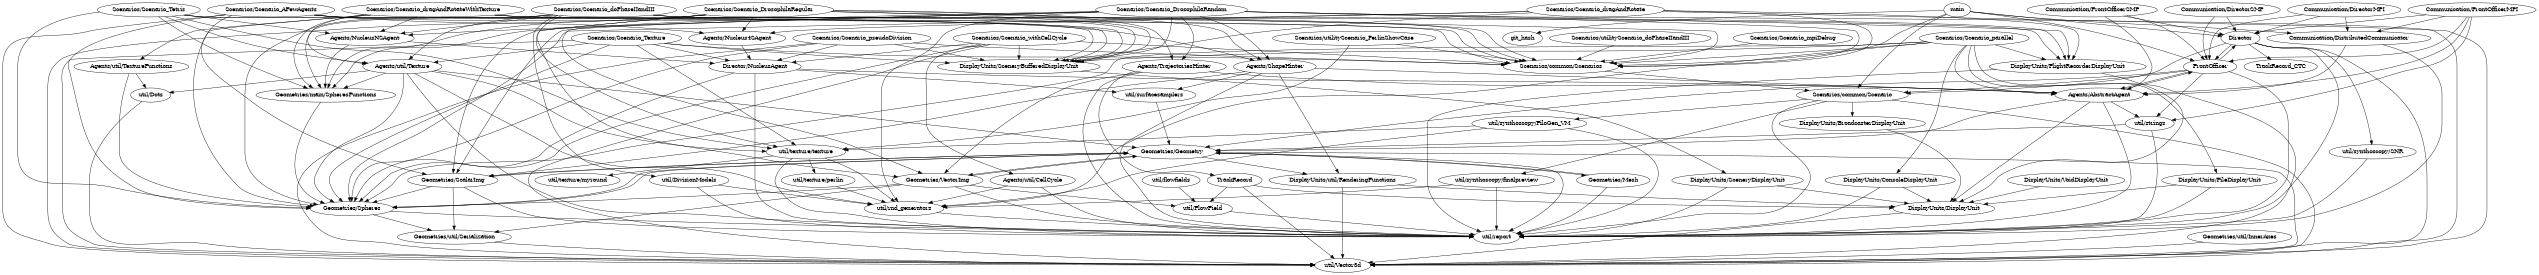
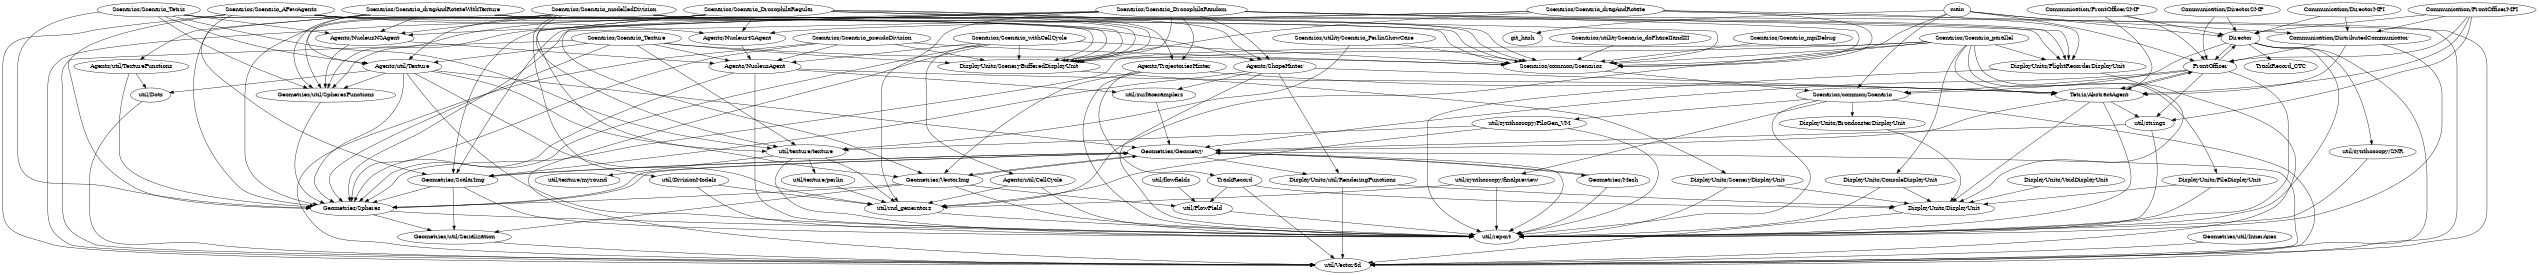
  digraph {
    node [fillcolor=white shape=oval style=filled]
    n1 [label="Communication/FrontOfficerSMP"]
    n2 [label=Director]
-   n3 [label="Agents/AbstractAgent"]
+   n3 [label="Tetris/AbstractAgent"]
    n4 [label=FrontOfficer]
    n5 [label="Scenarios/common/Scenario"]
    n6 [label="util/report"]
    n7 [label="util/synthoscopy/SNR"]
    n8 [label="util/Vector3d"]
    n9 [label=TrackRecord_CTC]
    n10 [label="DisplayUnits/DisplayUnit"]
    n11 [label="Geometries/Geometry"]
    n12 [label="util/strings"]
    n13 [label="DisplayUnits/BroadcasterDisplayUnit"]
    n14 [label="util/synthoscopy/FiloGen_VM"]
    n15 [label="util/synthoscopy/finalpreview"]
    n16 [label="Geometries/Spheres"]
    n17 [label="Geometries/ScalarImg"]
    n18 [label="Geometries/Mesh"]
    n19 [label="DisplayUnits/util/RenderingFunctions"]
    n20 [label="Geometries/VectorImg"]
    n21 [label="Geometries/util/Serialization"]
-   n22 [label="Director/NucleusAgent"]
+   n22 [label="Agents/NucleusAgent"]
    n23 [label="util/surfacesamplers"]
    n24 [label=main]
    n25 [label="Communication/DistributedCommunicator"]
    n26 [label=git_hash]
    n27 [label="Scenarios/common/Scenarios"]
    n28 [label="util/rnd_generators"]
    n29 [label="util/texture/texture"]
    n30 [label="Scenarios/utilityScenario_doPhaseIIandIII"]
    n31 [label="DisplayUnits/ConsoleDisplayUnit"]
    n32 [label="util/FlowField"]
    n33 [label="Agents/ShapeHinter"]
    n34 [label="util/texture/perlin"]
    n35 [label="Agents/util/Texture"]
    n36 [label="util/Dots"]
-   n37 [label="Geometries/main/SpheresFunctions"]
+   n37 [label="Geometries/util/SpheresFunctions"]
    n38 [label="util/texture/myround"]
    n39 [label=TrackRecord]
    n40 [label="Scenarios/utilityScenario_PerlinShowCase"]
    n41 [label="Agents/util/TextureFunctions"]
    n42 [label="Scenarios/Scenario_pseudoDivision"]
    n43 [label="DisplayUnits/SceneryBufferedDisplayUnit"]
    n44 [label="DisplayUnits/SceneryDisplayUnit"]
    n45 [label="Agents/Nucleus4SAgent"]
    n46 [label="Agents/util/CellCycle"]
    n47 [label="Agents/NucleusNSAgent"]
    n48 [label="DisplayUnits/VoidDisplayUnit"]
    n49 [label="Scenarios/Scenario_dragAndRotate"]
    n50 [label="DisplayUnits/FlightRecorderDisplayUnit"]
    n51 [label="Communication/FrontOfficerMPI"]
-   n52 [label="Scenarios/Scenario_doPhaseIIandIII"]
+   n52 [label="Scenarios/Scenario_modelledDivision"]
    n53 [label="util/DivisionModels"]
    n54 [label="DisplayUnits/FileDisplayUnit"]
    n55 [label="Scenarios/Scenario_dragAndRotateWithTexture"]
    n56 [label="Communication/DirectorMPI"]
    n57 [label="util/flowfields"]
    n58 [label="Scenarios/Scenario_Tetris"]
    n59 [label="Scenarios/Scenario_mpiDebug"]
    n60 [label="Scenarios/Scenario_parallel"]
    n61 [label="Scenarios/Scenario_DrosophilaRegular"]
    n62 [label="Agents/TrajectoriesHinter"]
    n63 [label="Communication/DirectorSMP"]
    n64 [label="Geometries/util/InnerAxes"]
    n65 [label="Scenarios/Scenario_DrosophilaRandom"]
    n66 [label="Scenarios/Scenario_Texture"]
    n67 [label="Scenarios/Scenario_AFewAgents"]
    n68 [label="Scenarios/Scenario_withCellCycle"]
    n1 -> n2
    n1 -> n3
    n1 -> n4
    n2 -> n4
    n2 -> n5
    n2 -> n6
    n2 -> n7
    n2 -> n8
    n2 -> n9
    n3 -> n4
    n3 -> n6
    n3 -> n10
    n3 -> n11
    n3 -> n12
    n4 -> n2
    n4 -> n3
    n4 -> n5
    n4 -> n6
    n4 -> n11
    n4 -> n12
    n5 -> n6
    n5 -> n8
    n5 -> n13
    n5 -> n14
    n5 -> n15
    n7 -> n6
    n10 -> n8
    n11 -> n6
    n11 -> n8
    n11 -> n16
    n11 -> n17
    n11 -> n18
    n11 -> n19
    n11 -> n20
    n12 -> n6
    n12 -> n11
    n13 -> n10
    n14 -> n6
    n14 -> n28
    n14 -> n29
    n15 -> n6
    n15 -> n28
    n16 -> n6
    n16 -> n11
    n16 -> n21
    n17 -> n6
    n17 -> n11
    n17 -> n16
    n17 -> n21
    n18 -> n6
    n18 -> n11
    n19 -> n8
    n19 -> n10
    n20 -> n6
    n20 -> n11
    n20 -> n16
    n20 -> n21
    n20 -> n32
    n21 -> n8
    n22 -> n3
    n22 -> n6
    n22 -> n16
    n22 -> n23
    n23 -> n11
    n24 -> n2
    n24 -> n4
    n24 -> n5
    n24 -> n25
    n24 -> n26
    n24 -> n27
    n25 -> n3
    n25 -> n6
    n27 -> n5
    n28 -> n6
    n29 -> n6
    n29 -> n28
    n29 -> n34
    n29 -> n38
    n30 -> n27
    n31 -> n6
    n31 -> n10
    n32 -> n6
    n33 -> n3
    n33 -> n6
    n33 -> n17
    n33 -> n19
    n33 -> n23
    n34 -> n28
    n35 -> n6
    n35 -> n11
    n35 -> n16
    n35 -> n28
    n35 -> n29
    n35 -> n36
    n35 -> n37
    n36 -> n8
    n37 -> n16
    n39 -> n8
    n39 -> n10
    n39 -> n32
    n40 -> n27
    n40 -> n29
    n41 -> n16
    n41 -> n36
    n42 -> n8
    n42 -> n16
    n42 -> n22
    n42 -> n27
    n42 -> n43
    n43 -> n44
    n44 -> n6
    n44 -> n10
    n45 -> n22
    n46 -> n6
    n46 -> n28
    n47 -> n22
    n47 -> n37
    n48 -> n10
    n49 -> n8
    n49 -> n16
    n49 -> n27
    n49 -> n43
    n49 -> n45
    n49 -> n50
    n50 -> n6
    n50 -> n10
    n51 -> n2
    n51 -> n3
    n51 -> n4
    n51 -> n12
    n51 -> n25
    n52 -> n16
    n52 -> n27
    n52 -> n29
    n52 -> n35
    n52 -> n37
    n52 -> n43
    n52 -> n47
    n52 -> n50
    n52 -> n53
    n53 -> n6
    n53 -> n28
    n54 -> n6
    n54 -> n10
    n55 -> n16
    n55 -> n27
    n55 -> n35
    n55 -> n37
    n55 -> n41
    n55 -> n43
    n55 -> n47
    n55 -> n50
    n56 -> n2
-   n56 -> n4
+   n25 -> n4
    n56 -> n25
    n57 -> n32
    n58 -> n16
    n58 -> n27
    n58 -> n29
    n58 -> n35
    n58 -> n37
    n58 -> n43
    n58 -> n47
    n59 -> n27
    n60 -> n3
    n60 -> n8
    n60 -> n16
    n60 -> n27
    n60 -> n28
    n60 -> n31
    n60 -> n43
    n60 -> n50
    n60 -> n54
    n61 -> n8
    n61 -> n17
    n61 -> n20
    n61 -> n27
    n61 -> n33
    n61 -> n37
    n61 -> n43
    n61 -> n45
    n61 -> n62
    n62 -> n3
    n62 -> n6
    n62 -> n20
    n62 -> n39
    n63 -> n2
    n63 -> n4
    n64 -> n8
    n65 -> n8
    n65 -> n17
    n65 -> n20
    n65 -> n27
    n65 -> n28
    n65 -> n33
    n65 -> n37
    n65 -> n43
    n65 -> n47
    n65 -> n50
    n65 -> n62
    n66 -> n8
    n66 -> n16
    n66 -> n22
    n66 -> n27
    n66 -> n29
    n66 -> n35
    n66 -> n43
    n67 -> n8
    n67 -> n16
    n67 -> n17
    n67 -> n27
    n67 -> n33
    n67 -> n43
    n67 -> n45
    n68 -> n8
    n68 -> n16
    n68 -> n22
    n68 -> n27
    n68 -> n43
    n68 -> n46
  }
